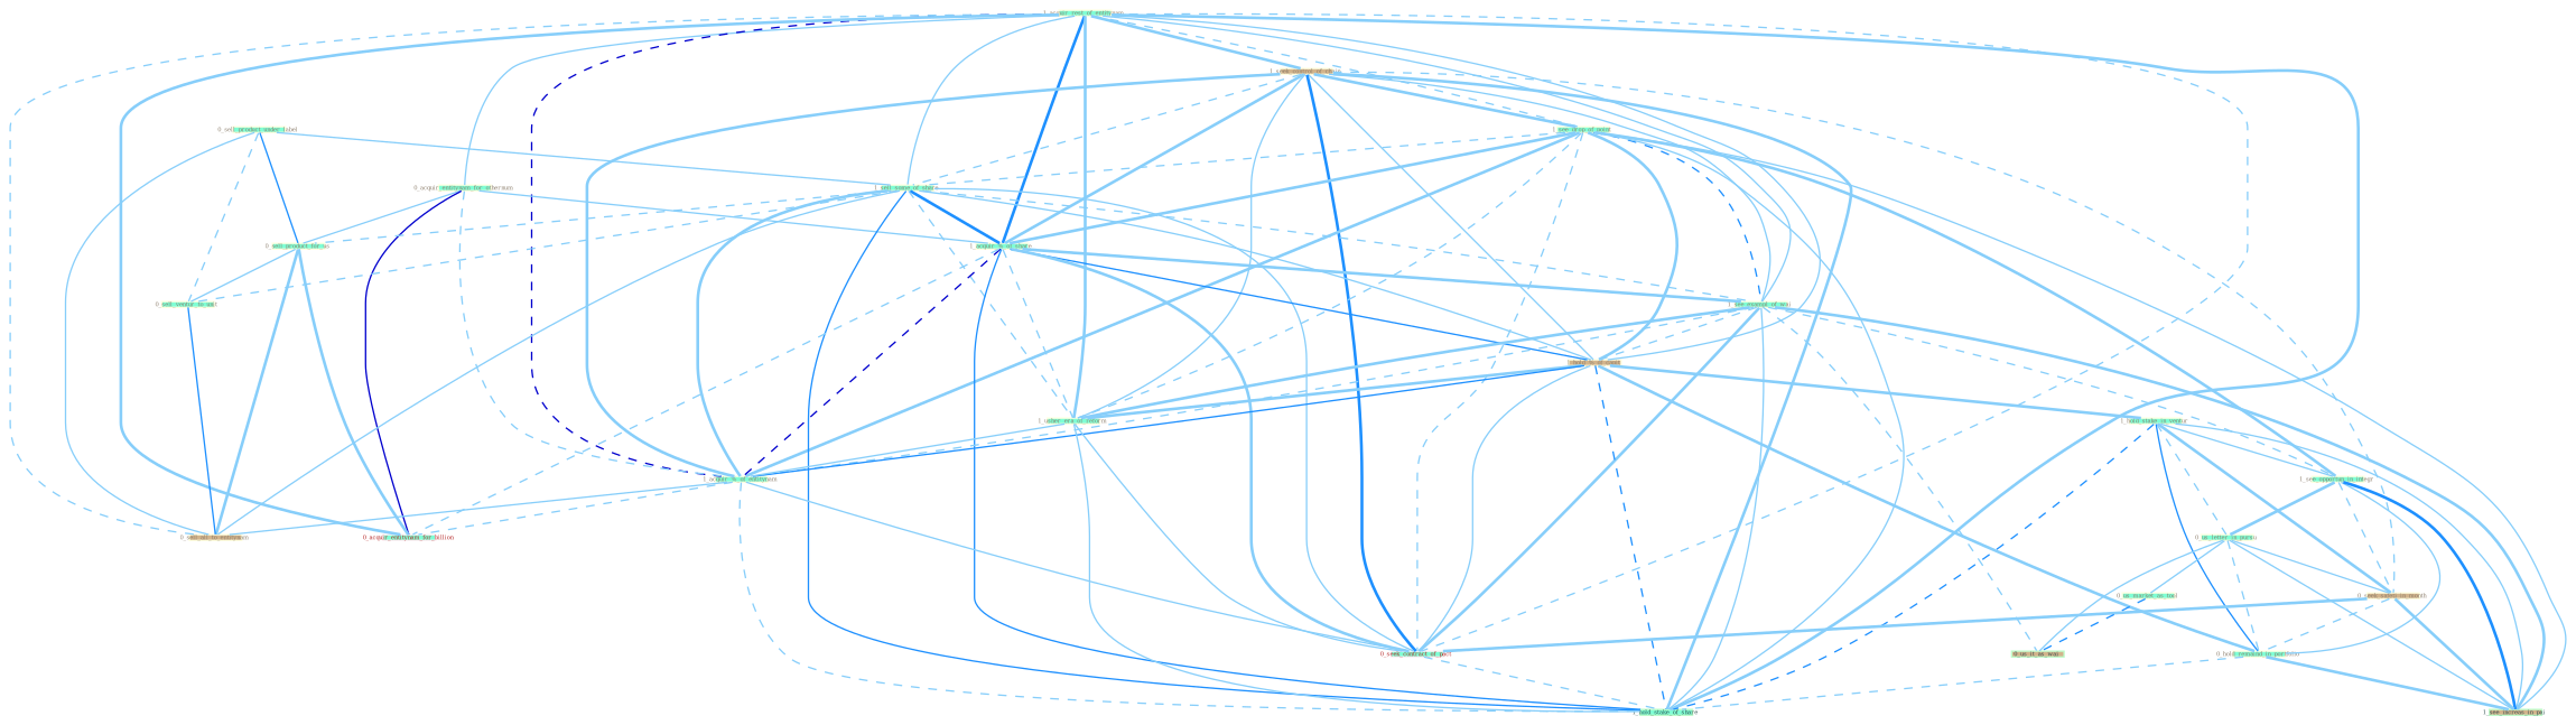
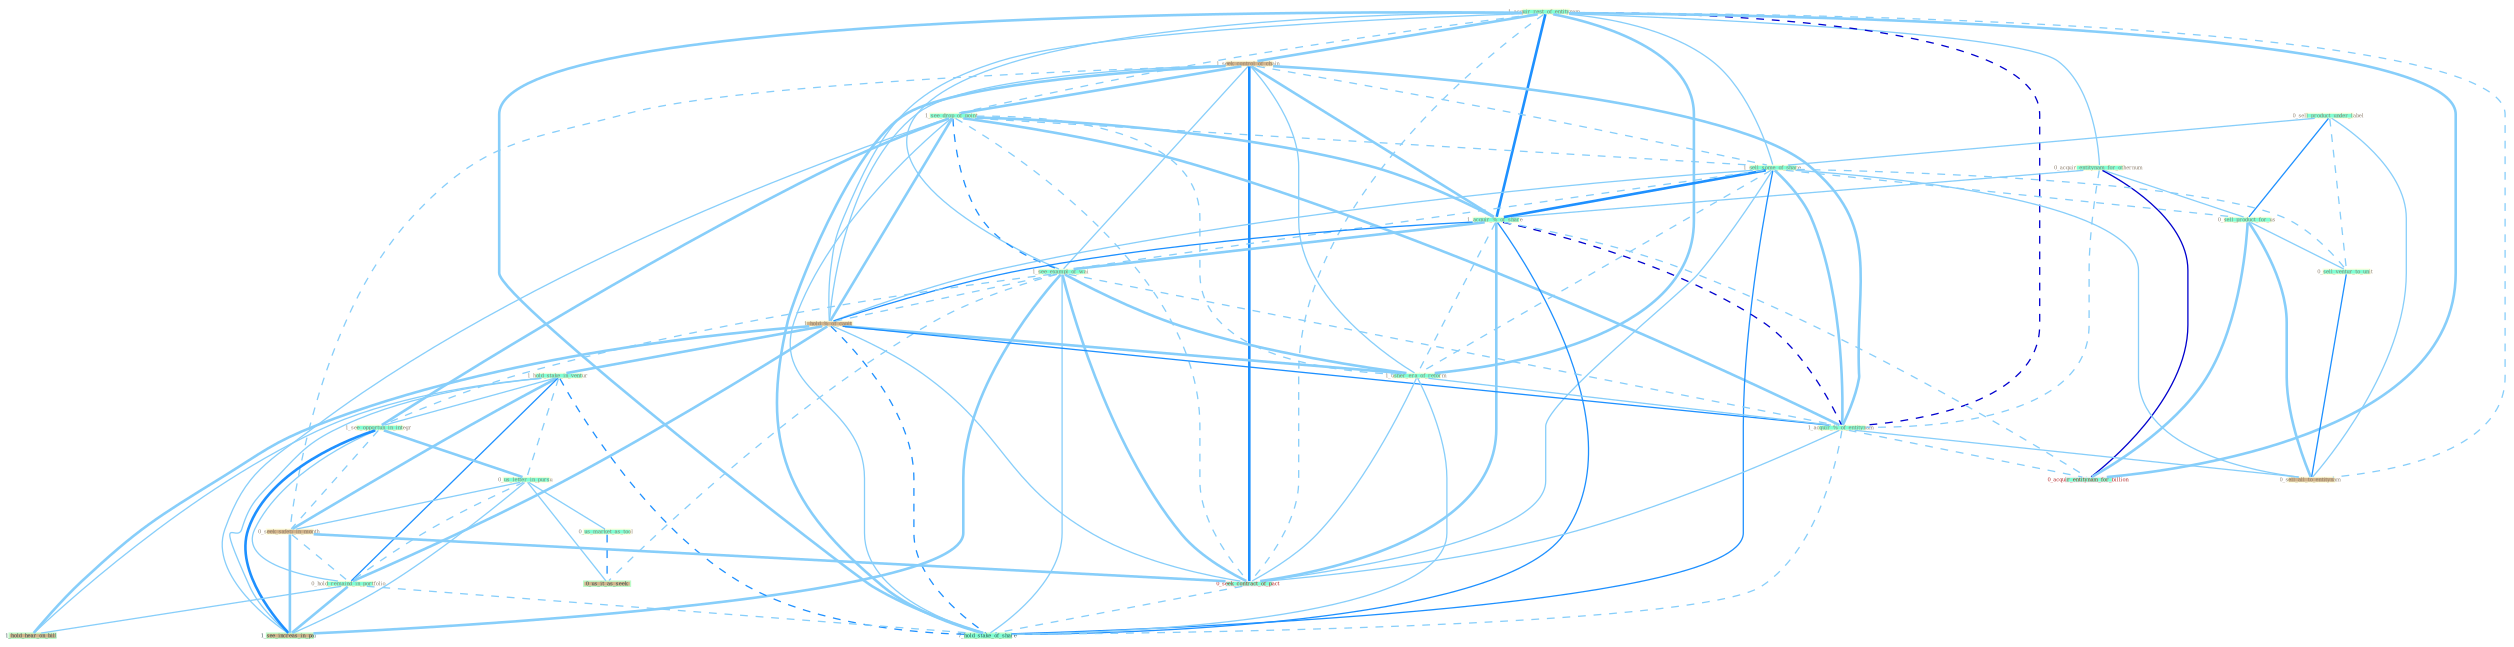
  graph {
    node [color="#ffffe0" fillcolor=aquamarine fixedsize=true fontcolor="#8b7d6b" fontsize=4 shape=polygon style=filled]
    edge [color="#87cefa" style=solid w=1]
    "1_acquir_rest_of_entitynam " [height=.06 width=.5]
    "1_seek_control_of_chain " [fillcolor=tan height=.06 width=.5]
    "1_see_drop_of_point " [height=.06 width=.5]
    "0_sell_product_under_label " [height=.06 width=.5]
    "0_acquir_entitynam_for_othernum " [height=.06 width=.5]
    "1_sell_some_of_share " [height=.06 width=.5]
    "1_acquir_%_of_share " [height=.06 width=.5]
    "1_see_exampl_of_wai " [height=.06 width=.5]
    "1_hold_%_of_capit " [fillcolor=tan height=.06 width=.5]
    "1_hold_stake_in_ventur " [height=.06 width=.5]
    "1_see_opportun_in_integr " [height=.06 width=.5]
    "0_us_letter_in_pursu " [height=.06 width=.5]
    "0_seek_safeti_in_month " [fillcolor=tan height=.06 width=.5]
    "1_usher_era_of_reform " [height=.06 width=.5]
    "0_sell_product_for_us " [height=.06 width=.5]
    "1_acquir_%_of_entitynam " [height=.06 width=.5]
    "0_hold_remaind_in_portfolio " [height=.06 width=.5]
    "0_us_market_as_tool " [height=.06 width=.5]
    "0_sell_ventur_to_unit " [height=.06 width=.5]
    "0_sell_all_to_entitynam " [fillcolor=tan height=.06 width=.5]
    "0_seek_contract_of_pact " [color="#fff0f5" fontcolor="#b22222" height=.06 width=.5]
    "0_acquir_entitynam_for_billion " [color="#fff0f5" fontcolor="#b22222" height=.06 width=.5]
-   "1_hold_stake_of_share " [color="#BDFCC9" fontcolor="#2f4f4f" height=.06 width=.5]
+   "1_hold_stake_of_share " [color="#BDFCC9" fontcolor="#2f4f4f" height=.06 width=.5 label="7_hold_stake_of_share"]
    "1_see_increas_in_pai " [color="#BDFCC9" fillcolor=tan fontcolor="#2f4f4f" height=.06 width=.5]
-   "0_us_it_as_wai " [color="#BDFCC9" fillcolor=tan fontcolor="#2f4f4f" height=.06 width=.5]
+   "0_us_it_as_wai " [color="#BDFCC9" fillcolor=tan fontcolor="#2f4f4f" height=.06 width=.5 label="0_us_it_as_seek"]
+   "1_hold_hear_on_bill " [color="#BDFCC9" fillcolor=tan fontcolor="#2f4f4f" height=.06 width=.5]
    subgraph sub_1 {
      "1_acquir_rest_of_entitynam "
      "1_seek_control_of_chain "
      "1_see_drop_of_point "
      "0_sell_product_under_label "
      "0_acquir_entitynam_for_othernum "
      "1_sell_some_of_share "
      "1_acquir_%_of_share "
      "1_see_exampl_of_wai "
      "1_hold_%_of_capit "
      "1_hold_stake_in_ventur "
      "1_see_opportun_in_integr "
      "0_us_letter_in_pursu "
      "0_seek_safeti_in_month "
      "1_usher_era_of_reform "
      "0_sell_product_for_us "
      "1_acquir_%_of_entitynam "
      "0_hold_remaind_in_portfolio "
      "0_us_market_as_tool "
      "0_sell_ventur_to_unit "
      "0_sell_all_to_entitynam "
    }
    subgraph sub_2 {
      "0_seek_contract_of_pact "
      "0_acquir_entitynam_for_billion "
    }
    "1_acquir_rest_of_entitynam " -- "1_seek_control_of_chain " [style=bold]
    "1_acquir_rest_of_entitynam " -- "1_see_drop_of_point " [style=dashed]
    "1_acquir_rest_of_entitynam " -- "0_acquir_entitynam_for_othernum "
    "1_acquir_rest_of_entitynam " -- "1_sell_some_of_share "
    "1_acquir_rest_of_entitynam " -- "1_acquir_%_of_share " [color="#1e90ff" style=bold w=2]
    "1_acquir_rest_of_entitynam " -- "1_see_exampl_of_wai "
    "1_acquir_rest_of_entitynam " -- "1_hold_%_of_capit "
    "1_acquir_rest_of_entitynam " -- "1_usher_era_of_reform " [style=bold]
    "1_acquir_rest_of_entitynam " -- "1_acquir_%_of_entitynam " [color="#0000cd" style=dashed w=3]
    "1_acquir_rest_of_entitynam " -- "0_sell_all_to_entitynam " [style=dashed]
    "1_acquir_rest_of_entitynam " -- "0_seek_contract_of_pact " [style=dashed]
    "1_acquir_rest_of_entitynam " -- "0_acquir_entitynam_for_billion " [style=bold]
    "1_acquir_rest_of_entitynam " -- "1_hold_stake_of_share " [style=bold]
    "1_seek_control_of_chain " -- "1_see_drop_of_point " [style=bold]
    "1_seek_control_of_chain " -- "1_sell_some_of_share " [style=dashed]
    "1_seek_control_of_chain " -- "1_acquir_%_of_share " [style=bold]
    "1_seek_control_of_chain " -- "1_see_exampl_of_wai "
    "1_seek_control_of_chain " -- "1_hold_%_of_capit "
    "1_seek_control_of_chain " -- "0_seek_safeti_in_month " [style=dashed]
    "1_seek_control_of_chain " -- "1_usher_era_of_reform "
    "1_seek_control_of_chain " -- "1_acquir_%_of_entitynam " [style=bold]
    "1_seek_control_of_chain " -- "0_seek_contract_of_pact " [color="#1e90ff" style=bold w=2]
    "1_seek_control_of_chain " -- "1_hold_stake_of_share " [style=bold]
    "1_see_drop_of_point " -- "1_sell_some_of_share " [style=dashed]
    "1_see_drop_of_point " -- "1_acquir_%_of_share " [style=bold]
    "1_see_drop_of_point " -- "1_see_exampl_of_wai " [color="#1e90ff" style=dashed w=2]
    "1_see_drop_of_point " -- "1_hold_%_of_capit " [style=bold]
    "1_see_drop_of_point " -- "1_see_opportun_in_integr " [style=bold]
    "1_see_drop_of_point " -- "1_usher_era_of_reform " [style=dashed]
    "1_see_drop_of_point " -- "1_acquir_%_of_entitynam " [style=bold]
    "1_see_drop_of_point " -- "0_seek_contract_of_pact " [style=dashed]
    "1_see_drop_of_point " -- "1_hold_stake_of_share "
    "1_see_drop_of_point " -- "1_see_increas_in_pai "
    "0_sell_product_under_label " -- "1_sell_some_of_share "
    "0_sell_product_under_label " -- "0_sell_product_for_us " [color="#1e90ff" w=2]
    "0_sell_product_under_label " -- "0_sell_ventur_to_unit " [style=dashed]
    "0_sell_product_under_label " -- "0_sell_all_to_entitynam "
    "0_acquir_entitynam_for_othernum " -- "1_acquir_%_of_share "
    "0_acquir_entitynam_for_othernum " -- "0_sell_product_for_us "
    "0_acquir_entitynam_for_othernum " -- "1_acquir_%_of_entitynam " [style=dashed]
    "0_acquir_entitynam_for_othernum " -- "0_acquir_entitynam_for_billion " [color="#0000cd" w=3]
    "1_sell_some_of_share " -- "1_acquir_%_of_share " [color="#1e90ff" style=bold w=2]
    "1_sell_some_of_share " -- "1_see_exampl_of_wai " [style=dashed]
    "1_sell_some_of_share " -- "1_hold_%_of_capit "
    "1_sell_some_of_share " -- "1_usher_era_of_reform " [style=dashed]
    "1_sell_some_of_share " -- "0_sell_product_for_us " [style=dashed]
    "1_sell_some_of_share " -- "1_acquir_%_of_entitynam " [style=bold]
    "1_sell_some_of_share " -- "0_sell_ventur_to_unit " [style=dashed]
    "1_sell_some_of_share " -- "0_sell_all_to_entitynam "
    "1_sell_some_of_share " -- "0_seek_contract_of_pact "
    "1_sell_some_of_share " -- "1_hold_stake_of_share " [color="#1e90ff" w=2]
    "1_acquir_%_of_share " -- "1_see_exampl_of_wai " [style=bold]
    "1_acquir_%_of_share " -- "1_hold_%_of_capit " [color="#1e90ff" w=2]
    "1_acquir_%_of_share " -- "1_usher_era_of_reform " [style=dashed]
    "1_acquir_%_of_share " -- "1_acquir_%_of_entitynam " [color="#0000cd" style=dashed w=3]
    "1_acquir_%_of_share " -- "0_seek_contract_of_pact " [style=bold]
    "1_acquir_%_of_share " -- "0_acquir_entitynam_for_billion " [style=dashed]
    "1_acquir_%_of_share " -- "1_hold_stake_of_share " [color="#1e90ff" w=2]
    "1_see_exampl_of_wai " -- "1_hold_%_of_capit " [style=dashed]
    "1_see_exampl_of_wai " -- "1_see_opportun_in_integr " [style=dashed]
    "1_see_exampl_of_wai " -- "1_usher_era_of_reform " [style=bold]
    "1_see_exampl_of_wai " -- "1_acquir_%_of_entitynam " [style=dashed]
    "1_see_exampl_of_wai " -- "0_seek_contract_of_pact " [style=bold]
    "1_see_exampl_of_wai " -- "1_hold_stake_of_share "
    "1_see_exampl_of_wai " -- "1_see_increas_in_pai " [style=bold]
    "1_see_exampl_of_wai " -- "0_us_it_as_wai " [style=dashed]
    "1_hold_%_of_capit " -- "1_hold_stake_in_ventur " [style=bold]
    "1_hold_%_of_capit " -- "1_usher_era_of_reform " [style=bold]
    "1_hold_%_of_capit " -- "1_acquir_%_of_entitynam " [color="#1e90ff" w=2]
    "1_hold_%_of_capit " -- "0_hold_remaind_in_portfolio " [style=bold]
    "1_hold_%_of_capit " -- "0_seek_contract_of_pact "
    "1_hold_%_of_capit " -- "1_hold_stake_of_share " [color="#1e90ff" style=dashed w=2]
+   "1_hold_%_of_capit " -- "1_hold_hear_on_bill " [style=bold]
    "1_hold_stake_in_ventur " -- "1_see_opportun_in_integr "
    "1_hold_stake_in_ventur " -- "0_us_letter_in_pursu " [style=dashed]
    "1_hold_stake_in_ventur " -- "0_seek_safeti_in_month " [style=bold]
    "1_hold_stake_in_ventur " -- "0_hold_remaind_in_portfolio " [color="#1e90ff" w=2]
    "1_hold_stake_in_ventur " -- "1_hold_stake_of_share " [color="#1e90ff" style=dashed w=2]
    "1_hold_stake_in_ventur " -- "1_see_increas_in_pai "
+   "1_hold_stake_in_ventur " -- "1_hold_hear_on_bill "
    "1_see_opportun_in_integr " -- "0_us_letter_in_pursu " [style=bold]
    "1_see_opportun_in_integr " -- "0_seek_safeti_in_month " [style=dashed]
    "1_see_opportun_in_integr " -- "0_hold_remaind_in_portfolio "
    "1_see_opportun_in_integr " -- "1_see_increas_in_pai " [color="#1e90ff" style=bold w=2]
    "0_us_letter_in_pursu " -- "0_seek_safeti_in_month "
    "0_us_letter_in_pursu " -- "0_hold_remaind_in_portfolio " [style=dashed]
    "0_us_letter_in_pursu " -- "0_us_market_as_tool "
    "0_us_letter_in_pursu " -- "1_see_increas_in_pai "
    "0_us_letter_in_pursu " -- "0_us_it_as_wai "
    "0_seek_safeti_in_month " -- "0_hold_remaind_in_portfolio " [style=dashed]
    "0_seek_safeti_in_month " -- "0_seek_contract_of_pact " [style=bold]
    "0_seek_safeti_in_month " -- "1_see_increas_in_pai " [style=bold]
    "1_usher_era_of_reform " -- "1_acquir_%_of_entitynam "
    "1_usher_era_of_reform " -- "0_seek_contract_of_pact "
    "1_usher_era_of_reform " -- "1_hold_stake_of_share "
    "0_sell_product_for_us " -- "0_sell_ventur_to_unit "
    "0_sell_product_for_us " -- "0_sell_all_to_entitynam " [style=bold]
    "0_sell_product_for_us " -- "0_acquir_entitynam_for_billion " [style=bold]
    "1_acquir_%_of_entitynam " -- "0_sell_all_to_entitynam "
    "1_acquir_%_of_entitynam " -- "0_seek_contract_of_pact "
    "1_acquir_%_of_entitynam " -- "0_acquir_entitynam_for_billion " [style=dashed]
    "1_acquir_%_of_entitynam " -- "1_hold_stake_of_share " [style=dashed]
    "0_hold_remaind_in_portfolio " -- "1_hold_stake_of_share " [style=dashed]
    "0_hold_remaind_in_portfolio " -- "1_see_increas_in_pai " [style=bold]
+   "0_hold_remaind_in_portfolio " -- "1_hold_hear_on_bill "
    "0_us_market_as_tool " -- "0_us_it_as_wai " [color="#1e90ff" style=dashed w=2]
    "0_sell_ventur_to_unit " -- "0_sell_all_to_entitynam " [color="#1e90ff" w=2]
    "0_seek_contract_of_pact " -- "1_hold_stake_of_share " [style=dashed]
  }
